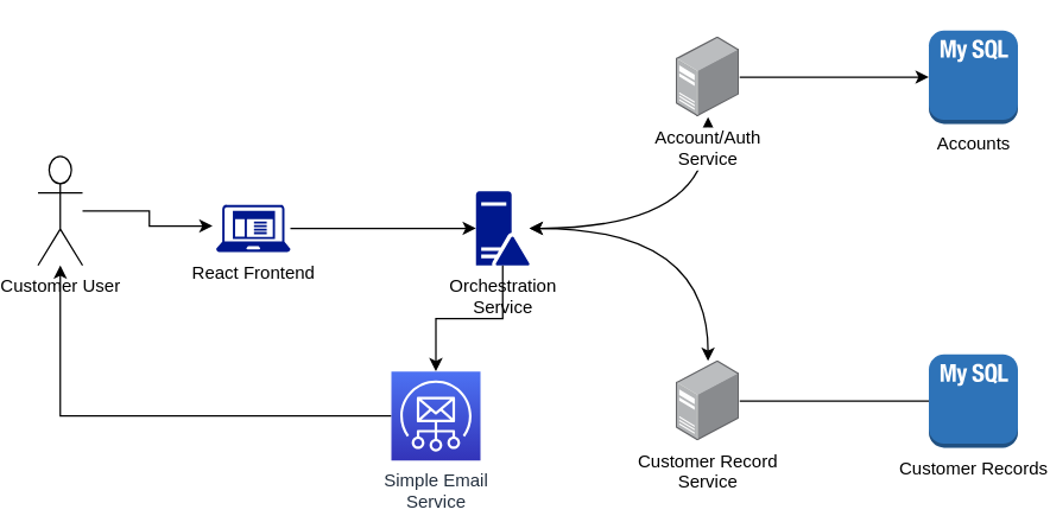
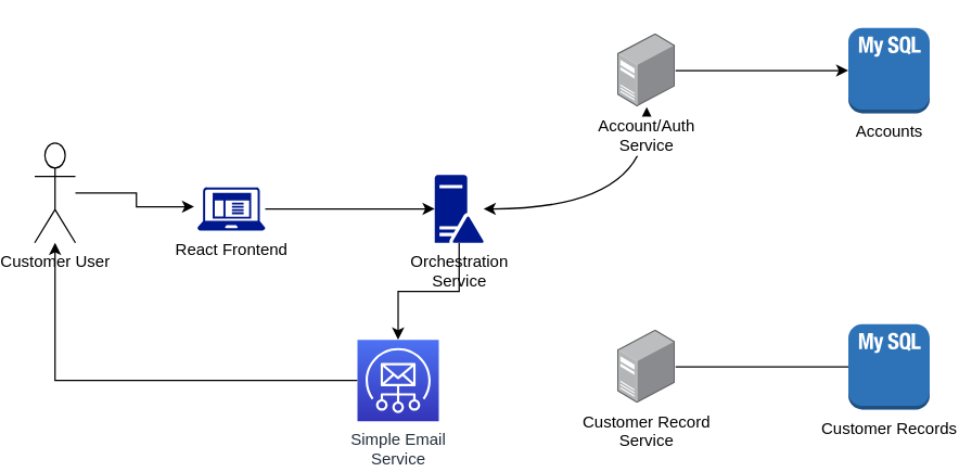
  <mxCell id="0" />
  <mxCell id="1" parent="0" />
  <mxCell id="2" style="edgeStyle=orthogonalEdgeStyle;rounded=0;orthogonalLoop=1;jettySize=auto;html=1;entryX=-0.048;entryY=0.45;entryDx=0;entryDy=0;entryPerimeter=0;" edge="1" parent="1" source="3" target="5"><mxGeometry relative="1" as="geometry" /></mxCell>
  <mxCell id="3" value="Customer User" style="shape=umlActor;verticalLabelPosition=bottom;verticalAlign=top;html=1;outlineConnect=0;" vertex="1" parent="1"><mxGeometry x="20" y="105" width="30" height="73.5" as="geometry" /></mxCell>
  <mxCell id="4" style="edgeStyle=orthogonalEdgeStyle;rounded=0;orthogonalLoop=1;jettySize=auto;html=1;" edge="1" parent="1" source="5" target="9"><mxGeometry relative="1" as="geometry" /></mxCell>
  <mxCell id="5" value="React Frontend" style="aspect=fixed;pointerEvents=1;shadow=0;dashed=0;html=1;strokeColor=none;labelPosition=center;verticalLabelPosition=bottom;verticalAlign=top;align=center;fillColor=#00188D;shape=mxgraph.mscae.enterprise.client_application" vertex="1" parent="1"><mxGeometry x="140" y="137.5" width="50" height="32" as="geometry" /></mxCell>
  <mxCell id="6" style="edgeStyle=orthogonalEdgeStyle;orthogonalLoop=1;jettySize=auto;html=1;curved=1;startArrow=classic;startFill=1;" edge="1" parent="1" source="9" target="11"><mxGeometry relative="1" as="geometry" /></mxCell>
- <mxCell id="7" style="edgeStyle=orthogonalEdgeStyle;orthogonalLoop=1;jettySize=auto;html=1;curved=1;startArrow=classic;startFill=1;" edge="1" parent="1" source="9" target="13"><mxGeometry relative="1" as="geometry" /></mxCell>
  <mxCell id="8" style="edgeStyle=orthogonalEdgeStyle;rounded=0;orthogonalLoop=1;jettySize=auto;html=1;" edge="1" parent="1" source="9" target="17"><mxGeometry relative="1" as="geometry" /></mxCell>
  <mxCell id="9" value="Orchestration&lt;br&gt;Service" style="aspect=fixed;pointerEvents=1;shadow=0;dashed=0;html=1;strokeColor=none;labelPosition=center;verticalLabelPosition=bottom;verticalAlign=top;align=center;fillColor=#00188D;shape=mxgraph.mscae.enterprise.domain_controller" vertex="1" parent="1"><mxGeometry x="315" y="128.5" width="36" height="50" as="geometry" /></mxCell>
  <mxCell id="10" style="edgeStyle=orthogonalEdgeStyle;rounded=0;orthogonalLoop=1;jettySize=auto;html=1;" edge="1" parent="1" source="11" target="14"><mxGeometry relative="1" as="geometry" /></mxCell>
  <mxCell id="11" value="Account/Auth&lt;br&gt;Service" style="points=[];aspect=fixed;html=1;align=center;shadow=0;dashed=0;image;image=img/lib/allied_telesis/computer_and_terminals/Server_Desktop.svg;" vertex="1" parent="1"><mxGeometry x="450" y="24.5" width="42.6" height="54" as="geometry" /></mxCell>
  <mxCell id="12" style="edgeStyle=orthogonalEdgeStyle;rounded=0;orthogonalLoop=1;jettySize=auto;html=1;endArrow=none;" edge="1" parent="1" source="13" target="15"><mxGeometry relative="1" as="geometry" /></mxCell>
  <mxCell id="13" value="Customer Record&lt;br&gt;Service" style="points=[];aspect=fixed;html=1;align=center;shadow=0;dashed=0;image;image=img/lib/allied_telesis/computer_and_terminals/Server_Desktop.svg;" vertex="1" parent="1"><mxGeometry x="450" y="243" width="42.6" height="54" as="geometry" /></mxCell>
  <mxCell id="14" value="Accounts" style="outlineConnect=0;dashed=0;verticalLabelPosition=bottom;verticalAlign=top;align=center;html=1;shape=mxgraph.aws3.mysql_db_instance_2;fillColor=#2E73B8;gradientColor=none;" vertex="1" parent="1"><mxGeometry x="620" y="20" width="60" height="63" as="geometry" /></mxCell>
  <mxCell id="15" value="Customer Records" style="outlineConnect=0;dashed=0;verticalLabelPosition=bottom;verticalAlign=top;align=center;html=1;shape=mxgraph.aws3.mysql_db_instance_2;fillColor=#2E73B8;gradientColor=none;" vertex="1" parent="1"><mxGeometry x="620" y="238.5" width="60" height="63" as="geometry" /></mxCell>
  <mxCell id="16" style="edgeStyle=orthogonalEdgeStyle;rounded=0;orthogonalLoop=1;jettySize=auto;html=1;" edge="1" parent="1" source="17" target="3"><mxGeometry relative="1" as="geometry" /></mxCell>
  <mxCell id="17" value="Simple Email&lt;br&gt;Service" style="outlineConnect=0;fontColor=#232F3E;gradientColor=#4D72F3;gradientDirection=north;fillColor=#3334B9;strokeColor=#ffffff;dashed=0;verticalLabelPosition=bottom;verticalAlign=top;align=center;html=1;fontSize=12;fontStyle=0;aspect=fixed;shape=mxgraph.aws4.resourceIcon;resIcon=mxgraph.aws4.simple_email_service;" vertex="1" parent="1"><mxGeometry x="258" y="250" width="60" height="60" as="geometry" /></mxCell>
